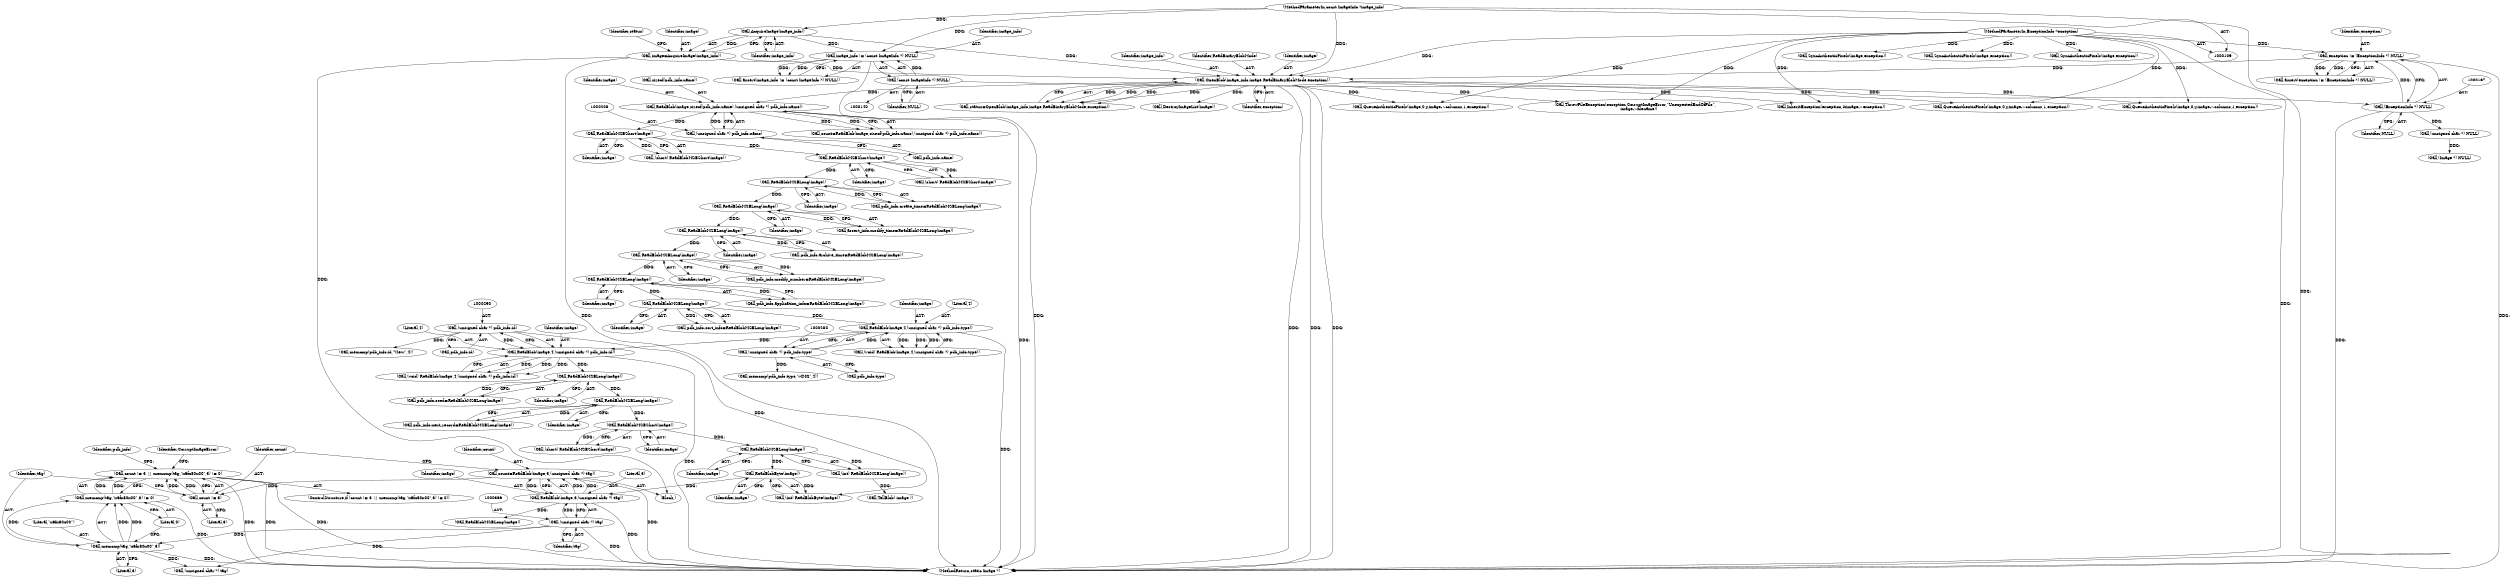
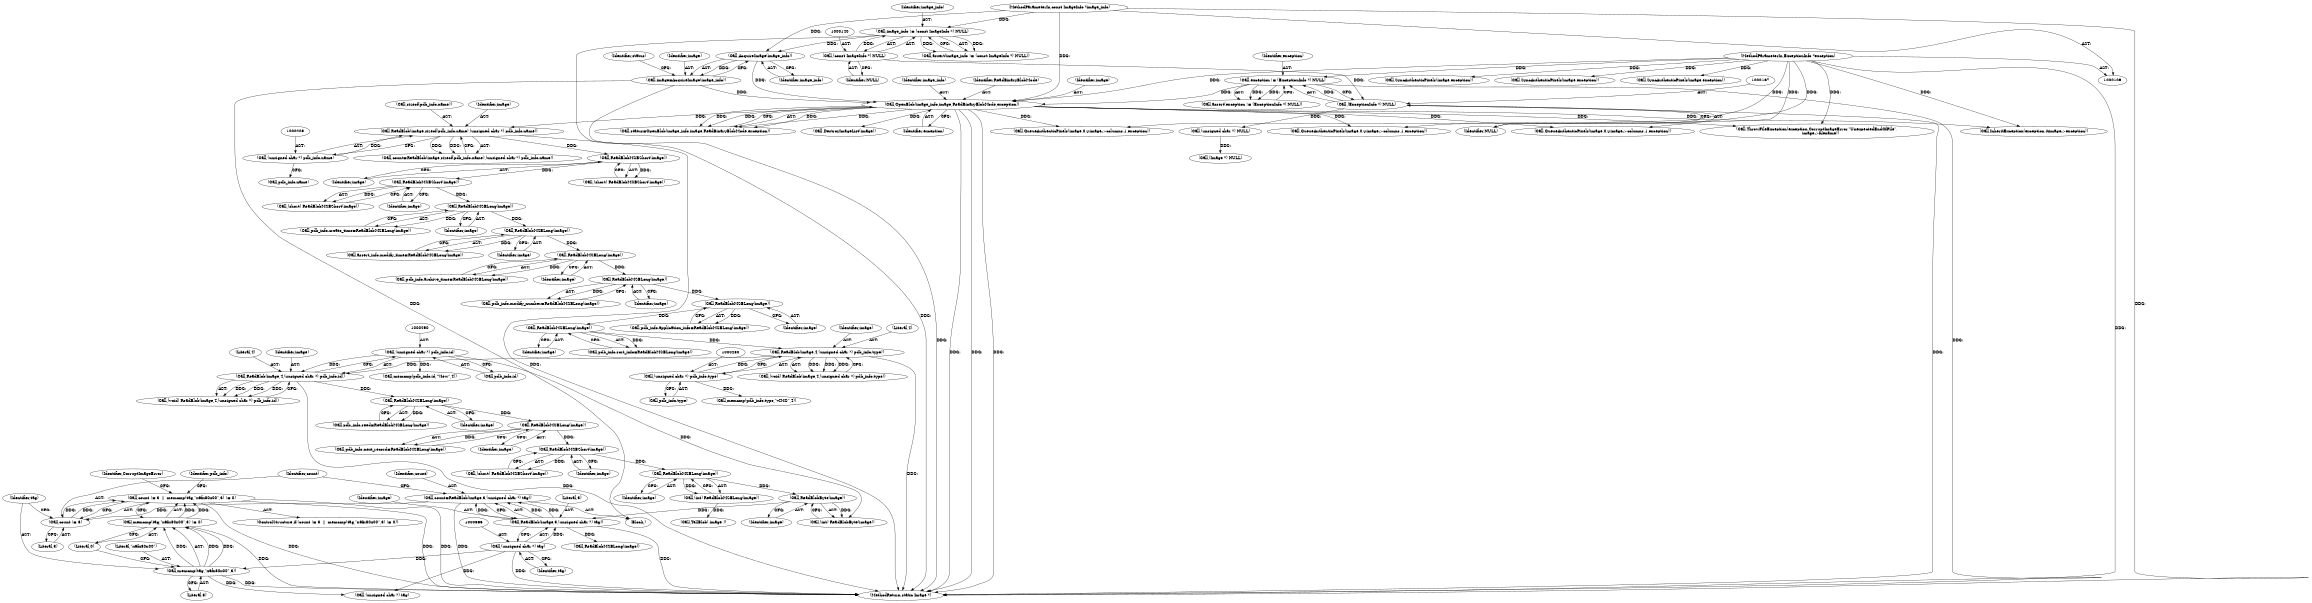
  digraph {
    n1 [label="(Call,count != 3  ||  memcmp(tag,\"\x6f\x80\x00\",3) != 0)"]
    n2 [label="(Call,count != 3)"]
    n3 [label="(Call,memcmp(tag,\"\x6f\x80\x00\",3) != 0)"]
    n4 [label="(ControlStructure,if (count != 3  ||  memcmp(tag,\"\x6f\x80\x00\",3) != 0))"]
    n5 [label="(MethodReturn,static Image *)"]
    n6 [label="(Literal,3)"]
    n7 [label="(Literal,0)"]
    n8 [label="(Call,count=ReadBlob(image,3,(unsigned char *) tag))"]
    n9 [label="(Call,ReadBlob(image,3,(unsigned char *) tag))"]
    n10 [label="(Block,)"]
    n11 [label="(Call,(unsigned char *) tag)"]
    n12 [label="(Call,ReadBlobMSBLong(image))"]
    n13 [label="(Call,memcmp(tag,\"\x6f\x80\x00\",3))"]
    n14 [label="(Call,(unsigned char *) tag)"]
    n15 [label="(Identifier,tag)"]
    n16 [label="(Call,TellBlob( image ))"]
    n17 [label="(Call,ReadBlobByte(image))"]
    n18 [label="(Identifier,image)"]
    n19 [label="(Call,(int) ReadBlobByte(image))"]
    n20 [label="(Call,ReadBlobMSBLong(image))"]
    n21 [label="(Call,(int) ReadBlobMSBLong(image))"]
    n22 [label="(Identifier,image)"]
    n23 [label="(Call,ReadBlobMSBShort(image))"]
    n24 [label="(Identifier,image)"]
    n25 [label="(Call,(short) ReadBlobMSBShort(image))"]
    n26 [label="(Call,ReadBlobMSBLong(image))"]
    n27 [label="(Call,pdb_info.next_record=ReadBlobMSBLong(image))"]
    n28 [label="(Identifier,image)"]
    n29 [label="(Call,ReadBlobMSBLong(image))"]
    n30 [label="(Identifier,image)"]
    n31 [label="(Call,pdb_info.seed=ReadBlobMSBLong(image))"]
    n32 [label="(Call,ReadBlob(image,4,(unsigned char *) pdb_info.id))"]
    n33 [label="(Call,(unsigned char *) pdb_info.id)"]
    n34 [label="(Call,(void) ReadBlob(image,4,(unsigned char *) pdb_info.id))"]
    n35 [label="(Call,memcmp(pdb_info.id,\"View\",4))"]
    n36 [label="(Call,pdb_info.id)"]
    n37 [label="(Call,ReadBlob(image,4,(unsigned char *) pdb_info.type))"]
    n38 [label="(Call,(unsigned char *) pdb_info.type)"]
    n39 [label="(Call,(void) ReadBlob(image,4,(unsigned char *) pdb_info.type))"]
    n40 [label="(Call,memcmp(pdb_info.type,\"vIMG\",4))"]
    n41 [label="(Call,pdb_info.type)"]
    n42 [label="(Call,ReadBlobMSBLong(image))"]
    n43 [label="(Call,pdb_info.sort_info=ReadBlobMSBLong(image))"]
    n44 [label="(Identifier,image)"]
    n45 [label="(Call,ReadBlobMSBLong(image))"]
    n46 [label="(Identifier,image)"]
    n47 [label="(Call,pdb_info.application_info=ReadBlobMSBLong(image))"]
    n48 [label="(Call,ReadBlobMSBLong(image))"]
    n49 [label="(Call,pdb_info.modify_number=ReadBlobMSBLong(image))"]
    n50 [label="(Identifier,image)"]
    n51 [label="(Call,ReadBlobMSBLong(image))"]
    n52 [label="(Identifier,image)"]
    n53 [label="(Call,pdb_info.archive_time=ReadBlobMSBLong(image))"]
    n54 [label="(Call,ReadBlobMSBLong(image))"]
    n55 [label="(Identifier,image)"]
    n56 [label="(Call,assert_info.modify_time=ReadBlobMSBLong(image))"]
    n57 [label="(Call,ReadBlobMSBLong(image))"]
    n58 [label="(Identifier,image)"]
    n59 [label="(Call,pdb_info.create_time=ReadBlobMSBLong(image))"]
    n60 [label="(Call,ReadBlobMSBShort(image))"]
    n61 [label="(Call,(short) ReadBlobMSBShort(image))"]
    n62 [label="(Identifier,image)"]
    n63 [label="(Call,ReadBlobMSBShort(image))"]
    n64 [label="(Call,(short) ReadBlobMSBShort(image))"]
    n65 [label="(Identifier,image)"]
    n66 [label="(Call,ReadBlob(image,sizeof(pdb_info.name),(unsigned char *) pdb_info.name))"]
    n67 [label="(Call,(unsigned char *) pdb_info.name)"]
    n68 [label="(Call,count=ReadBlob(image,sizeof(pdb_info.name),(unsigned char *) pdb_info.name))"]
    n69 [label="(Call,pdb_info.name)"]
    n70 [label="(Call,OpenBlob(image_info,image,ReadBinaryBlobMode,exception))"]
    n71 [label="(Call,QueueAuthenticPixels(image,0,y,image->columns,1,exception))"]
    n72 [label="(Call,status=OpenBlob(image_info,image,ReadBinaryBlobMode,exception))"]
    n73 [label="(Call,QueueAuthenticPixels(image,0,y,image->columns,1,exception))"]
    n74 [label="(Call,ThrowFileException(exception,CorruptImageError,\"UnexpectedEndOfFile\",\n      image->filename))"]
    n75 [label="(Call,DestroyImageList(image))"]
    n76 [label="(Identifier,exception)"]
    n77 [label="(Call,InheritException(exception,&image->exception))"]
    n78 [label="(Call,QueueAuthenticPixels(image,0,y,image->columns,1,exception))"]
    n79 [label="(Call,AcquireImage(image_info))"]
    n80 [label="(Call,image=AcquireImage(image_info))"]
    n81 [label="(Identifier,image_info)"]
    n82 [label="(Call,image_info != (const ImageInfo *) NULL)"]
    n83 [label="(Call,(const ImageInfo *) NULL)"]
    n84 [label="(Call,assert(image_info != (const ImageInfo *) NULL))"]
    n85 [label="(Call,(ExceptionInfo *) NULL)"]
    n86 [label="(Identifier,NULL)"]
    n87 [label="(MethodParameterIn,const ImageInfo *image_info)"]
    1000109
    n89 [label="(Call,exception != (ExceptionInfo *) NULL)"]
    n90 [label="(Identifier,NULL)"]
    n91 [label="(Call,(unsigned char *) NULL)"]
    n92 [label="(Call,assert(exception != (ExceptionInfo *) NULL))"]
    n93 [label="(MethodParameterIn,ExceptionInfo *exception)"]
    n94 [label="(Call,SyncAuthenticPixels(image,exception))"]
    n95 [label="(Call,SyncAuthenticPixels(image,exception))"]
    n96 [label="(Call,SyncAuthenticPixels(image,exception))"]
    n97 [label="(Call,(Image *) NULL)"]
    n98 [label="(Literal,3)"]
    n99 [label="(Literal,4)"]
    n100 [label="(Identifier,count)"]
    n101 [label="(Identifier,tag)"]
    n102 [label="(Identifier,status)"]
    n103 [label="(Identifier,image)"]
    n104 [label="(Literal,\"\x6f\x80\x00\")"]
    n105 [label="(Identifier,image)"]
    n106 [label="(Identifier,count)"]
    n107 [label="(Identifier,image)"]
    n108 [label="(Identifier,image_info)"]
    n109 [label="(Identifier,exception)"]
    n110 [label="(Identifier,pdb_info)"]
    n111 [label="(Identifier,ReadBinaryBlobMode)"]
    n112 [label="(Identifier,CorruptImageError)"]
    n113 [label="(Identifier,image)"]
    n114 [label="(Literal,3)"]
    n115 [label="(Call,sizeof(pdb_info.name))"]
    n116 [label="(Identifier,image)"]
    n117 [label="(Identifier,image_info)"]
    n118 [label="(Literal,4)"]
    n119 [label="(Identifier,image)"]
    1000140
    1000167
    1000208
    1000280
    1000290
    1000366
    n1 -> n2 [label="CFG: "]
    n1 -> n3 [label="CFG: "]
    n1 -> n4 [label="AST: "]
    n1 -> n5 [label="DDG: "]
    n1 -> n5 [label="DDG: "]
    n1 -> n5 [label="DDG: "]
    n2 -> n1 [label="AST: "]
    n2 -> n1 [label="DDG: "]
    n2 -> n1 [label="DDG: "]
    n2 -> n6 [label="CFG: "]
    n3 -> n1 [label="AST: "]
    n3 -> n1 [label="DDG: "]
    n3 -> n1 [label="DDG: "]
    n3 -> n5 [label="DDG: "]
    n3 -> n7 [label="CFG: "]
    n6 -> n2 [label="AST: "]
    n7 -> n3 [label="AST: "]
    n7 -> n13 [label="CFG: "]
    n8 -> n2 [label="DDG: "]
    n8 -> n5 [label="DDG: "]
    n8 -> n9 [label="CFG: "]
    n8 -> n10 [label="AST: "]
    n9 -> n5 [label="DDG: "]
    n9 -> n8 [label="AST: "]
    n9 -> n8 [label="DDG: "]
    n9 -> n8 [label="DDG: "]
    n9 -> n8 [label="DDG: "]
    n9 -> n11 [label="CFG: "]
    n9 -> n12 [label="DDG: "]
    n11 -> n5 [label="DDG: "]
    n11 -> n9 [label="AST: "]
    n11 -> n9 [label="DDG: "]
    n11 -> n13 [label="DDG: "]
    n11 -> n14 [label="DDG: "]
    n11 -> n15 [label="CFG: "]
    n13 -> n3 [label="AST: "]
    n13 -> n3 [label="DDG: "]
    n13 -> n3 [label="DDG: "]
    n13 -> n3 [label="DDG: "]
    n13 -> n5 [label="DDG: "]
    n13 -> n14 [label="DDG: "]
    n13 -> n98 [label="CFG: "]
    n15 -> n11 [label="AST: "]
    n17 -> n9 [label="DDG: "]
    n17 -> n18 [label="CFG: "]
    n17 -> n19 [label="AST: "]
    n17 -> n19 [label="DDG: "]
    n18 -> n17 [label="AST: "]
    n19 -> n17 [label="CFG: "]
    n20 -> n17 [label="DDG: "]
    n20 -> n21 [label="AST: "]
    n20 -> n21 [label="DDG: "]
    n20 -> n22 [label="CFG: "]
    n21 -> n16 [label="DDG: "]
    n21 -> n20 [label="CFG: "]
    n22 -> n20 [label="AST: "]
    n23 -> n20 [label="DDG: "]
    n23 -> n24 [label="CFG: "]
    n23 -> n25 [label="AST: "]
    n23 -> n25 [label="DDG: "]
    n24 -> n23 [label="AST: "]
    n25 -> n23 [label="CFG: "]
    n26 -> n23 [label="DDG: "]
    n26 -> n27 [label="AST: "]
    n26 -> n27 [label="DDG: "]
    n26 -> n28 [label="CFG: "]
    n27 -> n26 [label="CFG: "]
    n28 -> n26 [label="AST: "]
    n29 -> n26 [label="DDG: "]
    n29 -> n30 [label="CFG: "]
    n29 -> n31 [label="AST: "]
    n29 -> n31 [label="DDG: "]
    n30 -> n29 [label="AST: "]
    n31 -> n29 [label="CFG: "]
    n32 -> n5 [label="DDG: "]
    n32 -> n29 [label="DDG: "]
    n32 -> n33 [label="CFG: "]
    n32 -> n34 [label="AST: "]
    n32 -> n34 [label="DDG: "]
    n32 -> n34 [label="DDG: "]
    n32 -> n34 [label="DDG: "]
    n33 -> n19 [label="DDG: "]
    n33 -> n32 [label="AST: "]
    n33 -> n32 [label="DDG: "]
    n33 -> n35 [label="DDG: "]
    n33 -> n36 [label="CFG: "]
    n34 -> n32 [label="CFG: "]
    n36 -> n33 [label="AST: "]
    n37 -> n5 [label="DDG: "]
    n37 -> n32 [label="DDG: "]
    n37 -> n38 [label="CFG: "]
    n37 -> n39 [label="AST: "]
    n37 -> n39 [label="DDG: "]
    n37 -> n39 [label="DDG: "]
    n37 -> n39 [label="DDG: "]
    n38 -> n37 [label="AST: "]
    n38 -> n37 [label="DDG: "]
    n38 -> n40 [label="DDG: "]
    n38 -> n41 [label="CFG: "]
    n39 -> n37 [label="CFG: "]
    n41 -> n38 [label="AST: "]
    n42 -> n37 [label="DDG: "]
    n42 -> n43 [label="AST: "]
    n42 -> n43 [label="DDG: "]
    n42 -> n44 [label="CFG: "]
    n43 -> n42 [label="CFG: "]
    n44 -> n42 [label="AST: "]
    n45 -> n42 [label="DDG: "]
    n45 -> n46 [label="CFG: "]
    n45 -> n47 [label="AST: "]
    n45 -> n47 [label="DDG: "]
    n46 -> n45 [label="AST: "]
    n47 -> n45 [label="CFG: "]
    n48 -> n45 [label="DDG: "]
    n48 -> n49 [label="AST: "]
    n48 -> n49 [label="DDG: "]
    n48 -> n50 [label="CFG: "]
    n49 -> n48 [label="CFG: "]
    n50 -> n48 [label="AST: "]
    n51 -> n48 [label="DDG: "]
    n51 -> n52 [label="CFG: "]
    n51 -> n53 [label="AST: "]
    n51 -> n53 [label="DDG: "]
    n52 -> n51 [label="AST: "]
    n53 -> n51 [label="CFG: "]
    n54 -> n51 [label="DDG: "]
    n54 -> n55 [label="CFG: "]
    n54 -> n56 [label="AST: "]
    n54 -> n56 [label="DDG: "]
    n55 -> n54 [label="AST: "]
    n56 -> n54 [label="CFG: "]
    n57 -> n54 [label="DDG: "]
    n57 -> n58 [label="CFG: "]
    n57 -> n59 [label="AST: "]
    n57 -> n59 [label="DDG: "]
    n58 -> n57 [label="AST: "]
    n59 -> n57 [label="CFG: "]
    n60 -> n57 [label="DDG: "]
    n60 -> n61 [label="AST: "]
    n60 -> n61 [label="DDG: "]
    n60 -> n62 [label="CFG: "]
    n61 -> n60 [label="CFG: "]
    n62 -> n60 [label="AST: "]
    n63 -> n60 [label="DDG: "]
    n63 -> n64 [label="AST: "]
    n63 -> n64 [label="DDG: "]
    n63 -> n65 [label="CFG: "]
    n64 -> n63 [label="CFG: "]
    n65 -> n63 [label="AST: "]
    n66 -> n5 [label="DDG: "]
    n66 -> n63 [label="DDG: "]
    n66 -> n67 [label="CFG: "]
    n66 -> n68 [label="AST: "]
    n66 -> n68 [label="DDG: "]
    n66 -> n68 [label="DDG: "]
    n67 -> n66 [label="AST: "]
    n67 -> n66 [label="DDG: "]
    n67 -> n69 [label="CFG: "]
    n68 -> n66 [label="CFG: "]
-   n69 -> n67 [label="AST: "]
    n70 -> n5 [label="DDG: "]
    n70 -> n5 [label="DDG: "]
    n70 -> n5 [label="DDG: "]
    n70 -> n66 [label="DDG: "]
    n70 -> n71 [label="DDG: "]
    n70 -> n72 [label="AST: "]
    n70 -> n72 [label="DDG: "]
    n70 -> n72 [label="DDG: "]
    n70 -> n72 [label="DDG: "]
    n70 -> n72 [label="DDG: "]
    n70 -> n73 [label="DDG: "]
    n70 -> n74 [label="DDG: "]
    n70 -> n75 [label="DDG: "]
    n70 -> n76 [label="CFG: "]
    n70 -> n77 [label="DDG: "]
    n70 -> n78 [label="DDG: "]
    n72 -> n70 [label="CFG: "]
    n76 -> n70 [label="AST: "]
    n79 -> n70 [label="DDG: "]
    n79 -> n80 [label="AST: "]
    n79 -> n80 [label="DDG: "]
    n79 -> n81 [label="CFG: "]
    n80 -> n5 [label="DDG: "]
    n80 -> n10 [label="DDG: "]
    n80 -> n70 [label="DDG: "]
    n80 -> n79 [label="CFG: "]
    n81 -> n79 [label="AST: "]
    n82 -> n5 [label="DDG: "]
-   n79 -> n82 [label="DDG: "]
+   n82 -> n79 [label="DDG: "]
    n82 -> n83 [label="AST: "]
    n82 -> n84 [label="AST: "]
    n82 -> n84 [label="DDG: "]
    n82 -> n84 [label="DDG: "]
    n83 -> n82 [label="AST: "]
    n83 -> n82 [label="DDG: "]
    n83 -> n85 [label="DDG: "]
    n83 -> n86 [label="CFG: "]
    n84 -> n82 [label="CFG: "]
    n85 -> n5 [label="DDG: "]
    n85 -> n89 [label="AST: "]
    n85 -> n89 [label="DDG: "]
    n85 -> n90 [label="CFG: "]
    n85 -> n91 [label="DDG: "]
    n86 -> n83 [label="AST: "]
    n87 -> n5 [label="DDG: "]
    n87 -> n70 [label="DDG: "]
    n87 -> n79 [label="DDG: "]
    n87 -> n82 [label="DDG: "]
    n87 -> 1000109 [label="AST: "]
    n89 -> n5 [label="DDG: "]
    n89 -> n70 [label="DDG: "]
    n89 -> n85 [label="CFG: "]
    n89 -> n92 [label="AST: "]
    n89 -> n92 [label="DDG: "]
    n89 -> n92 [label="DDG: "]
    n90 -> n85 [label="AST: "]
    n91 -> n97 [label="DDG: "]
    n92 -> n89 [label="CFG: "]
    n93 -> n5 [label="DDG: "]
    n93 -> n70 [label="DDG: "]
    n93 -> n71 [label="DDG: "]
    n93 -> n73 [label="DDG: "]
    n93 -> n74 [label="DDG: "]
    n93 -> n77 [label="DDG: "]
    n93 -> n78 [label="DDG: "]
    n93 -> 1000109 [label="AST: "]
    n93 -> n89 [label="DDG: "]
    n93 -> n94 [label="DDG: "]
    n93 -> n95 [label="DDG: "]
    n93 -> n96 [label="DDG: "]
    n98 -> n13 [label="AST: "]
    n99 -> n32 [label="AST: "]
    n100 -> n2 [label="AST: "]
    n100 -> n8 [label="CFG: "]
    n101 -> n2 [label="CFG: "]
    n101 -> n13 [label="AST: "]
    n102 -> n80 [label="CFG: "]
    n103 -> n9 [label="AST: "]
    n104 -> n13 [label="AST: "]
    n105 -> n80 [label="AST: "]
    n106 -> n8 [label="AST: "]
    n107 -> n37 [label="AST: "]
    n108 -> n70 [label="AST: "]
    n109 -> n89 [label="AST: "]
    n110 -> n1 [label="CFG: "]
    n111 -> n70 [label="AST: "]
    n112 -> n1 [label="CFG: "]
    n113 -> n70 [label="AST: "]
    n114 -> n9 [label="AST: "]
    n115 -> n66 [label="AST: "]
    n116 -> n66 [label="AST: "]
    n117 -> n82 [label="AST: "]
    n118 -> n37 [label="AST: "]
    n119 -> n32 [label="AST: "]
-   n83 -> 1000140 [label="AST: "]
+   1000140 -> n83 [label="AST: "]
    1000167 -> n85 [label="AST: "]
    1000208 -> n67 [label="AST: "]
    1000280 -> n38 [label="AST: "]
    1000290 -> n33 [label="AST: "]
    1000366 -> n11 [label="AST: "]
  }
